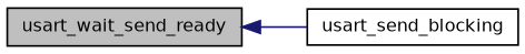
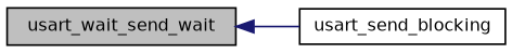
  digraph {
    rankdir=LR
    node [color=black fontname=Helvetica fontsize=10 shape=record style=filled]
-   n1 [fillcolor=grey75 fontcolor=black height=0.2 label=usart_wait_send_ready width=0.4]
+   n1 [fillcolor=grey75 fontcolor=black height=0.2 label=usart_wait_send_wait width=0.4]
    n2 [fillcolor=white height=0.2 label=usart_send_blocking width=0.4]
    n1 -> n2 [color=midnightblue dir=back fontname=Helvetica fontsize=10 labelfontname=Helvetica labelfontsize=10 style=solid]
  }
